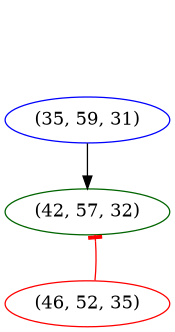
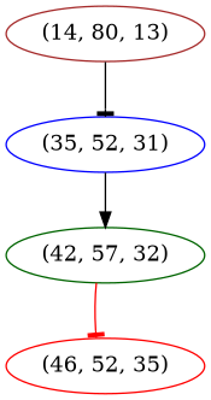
  digraph {
    edge [arrowhead=tee color=black]
-   "(35, 59, 31)" [color=blue]
+   "(14, 80, 13)" [color=brown]
+   "(35, 59, 31)" [color=blue label="(35, 52, 31)"]
    "(42, 57, 32)" [color=darkgreen]
    n4 [color=red label="(46, 52, 35)"]
+   "(14, 80, 13)" -> "(35, 59, 31)"
    "(35, 59, 31)" -> "(42, 57, 32)" [arrowhead=normal]
-   n4 -> "(42, 57, 32)" [color=red]
+   "(42, 57, 32)" -> n4 [color=red]
  }
